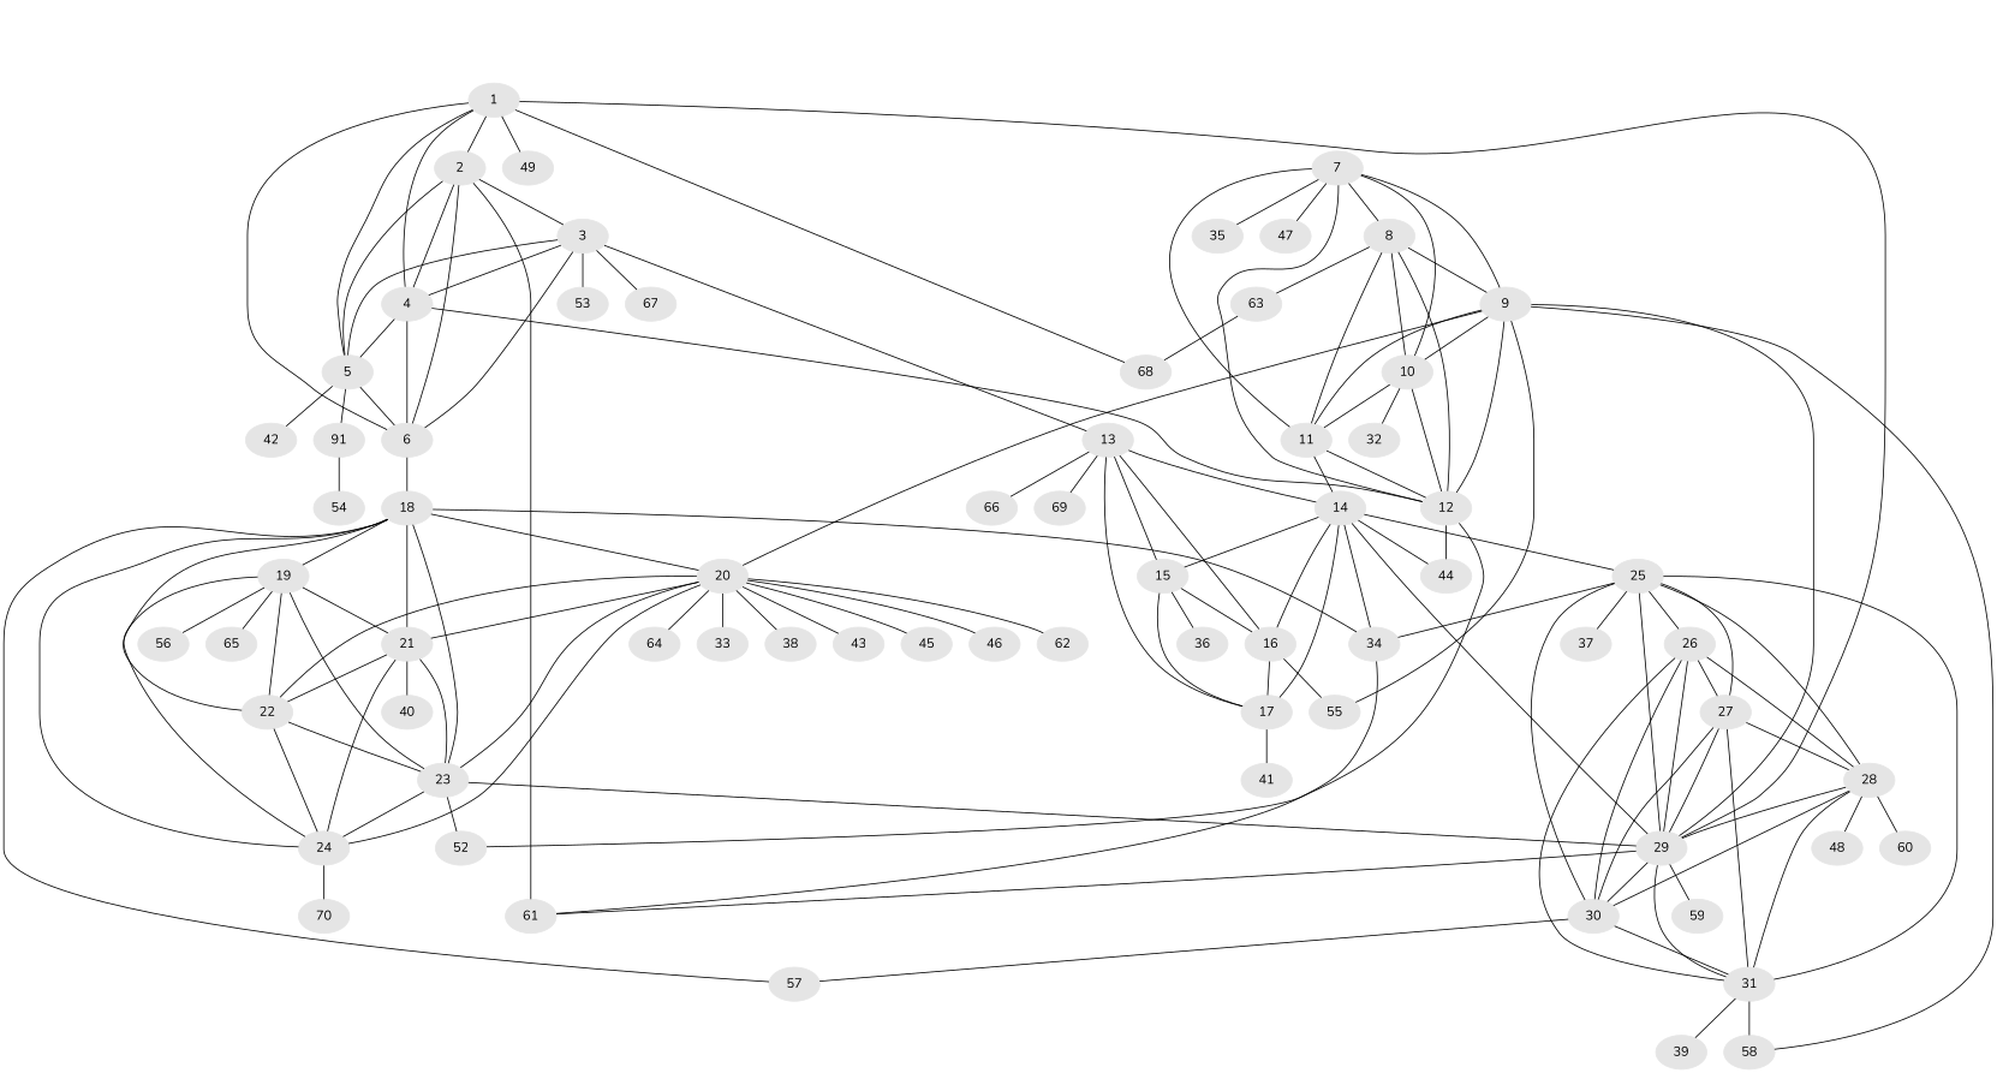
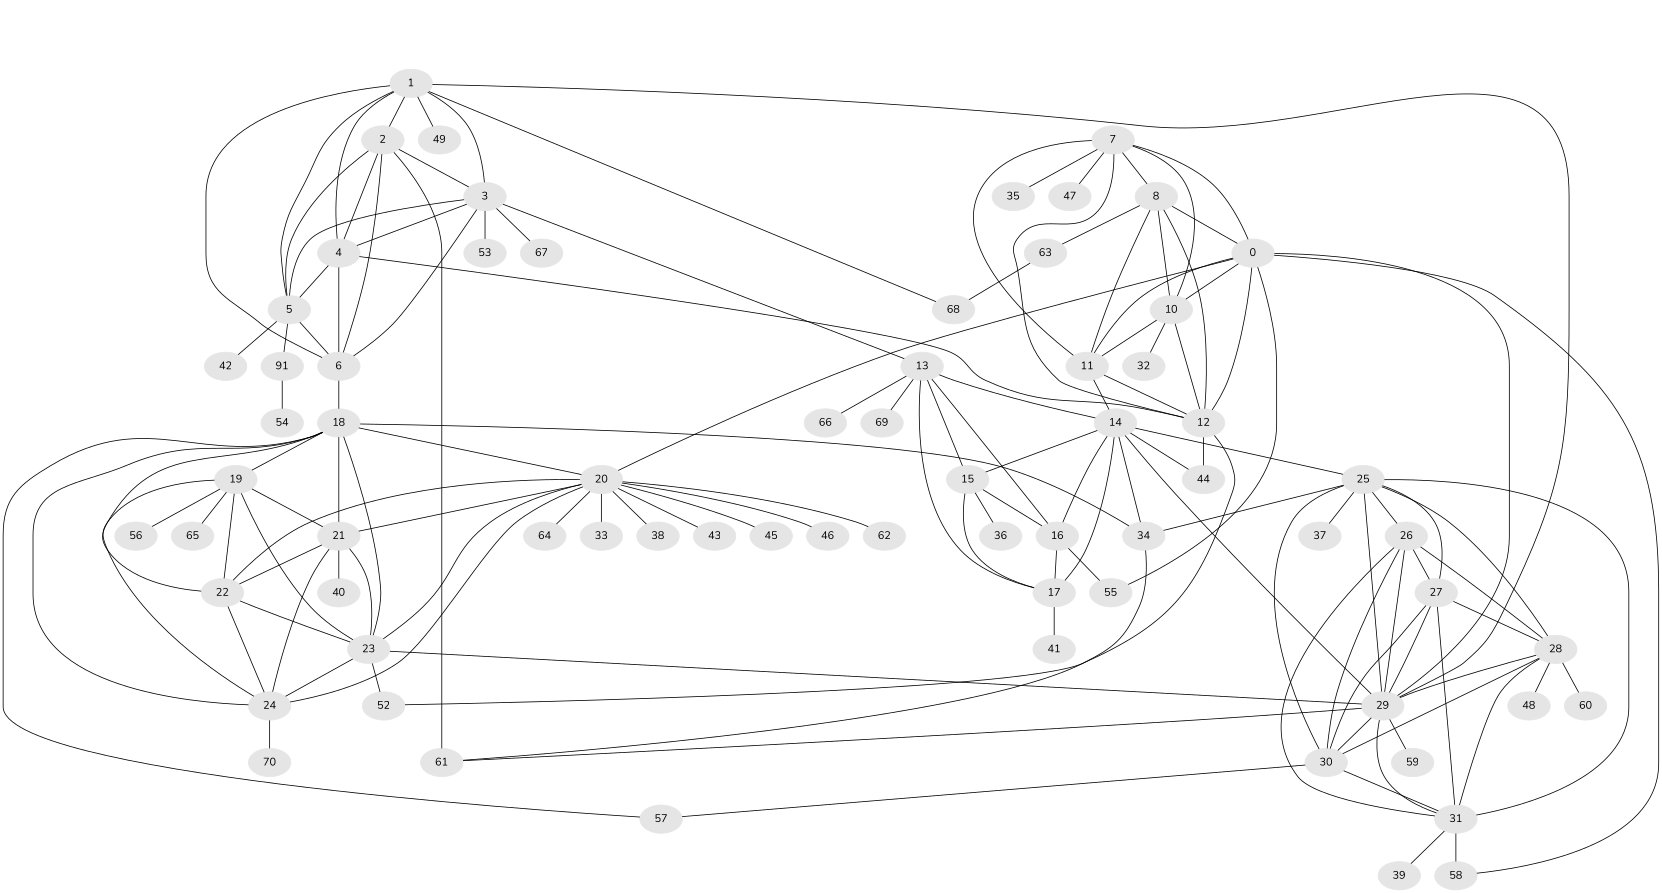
  graph {
    fontname=Nunito
    node [color=gray90 fontname=Nunito style=filled]
    edge [fontname=Nunito weight=1.0]
    1
    2
    3
    4
    5
    6
    29
    49
    68
    61
    13
    53
    67
    12
    42
    n16 [label=91]
    18
    30
    31
    59
    14
    15
    16
    17
    66
    69
    44
    52
    54
    20
    34
    21
    19
    22
    23
    24
    57
    7
    8
-   9
+   9 [label=0]
    10
    11
    35
    47
    63
    55
    58
    32
    33
    38
    43
    45
    46
    62
    64
    25
    36
    41
    26
    27
    28
    37
    40
    56
    65
    70
    48
    60
    39
    1 -- 2
+   1 -- 3
    1 -- 4 [weight=2.0]
    1 -- 5
    1 -- 6
    1 -- 29
    1 -- 49 [weight=2.0]
    1 -- 68
    2 -- 3
    2 -- 4 [weight=2.0]
    2 -- 5
    2 -- 6
    2 -- 61 [weight=3.0]
    3 -- 4 [weight=2.0]
    3 -- 5
    3 -- 6
    3 -- 13
    3 -- 53 [weight=2.0]
    3 -- 67
    4 -- 5 [weight=2.0]
    4 -- 6 [weight=2.0]
    4 -- 12
    5 -- 6
    5 -- 42
    5 -- n16
    6 -- 18
    29 -- 61
    29 -- 30
    29 -- 31
    29 -- 59 [weight=2.0]
    13 -- 14 [weight=3.0]
    13 -- 15
    13 -- 16
    13 -- 17
    13 -- 66
    13 -- 69
    12 -- 44
    12 -- 52
    n16 -- 54
    18 -- 20
    18 -- 34
    18 -- 21
    18 -- 19
    18 -- 22
    18 -- 23
    18 -- 24
    18 -- 57
    30 -- 31
    30 -- 57
    31 -- 58 [weight=3.0]
    31 -- 39
    14 -- 29
    14 -- 15 [weight=3.0]
    14 -- 16 [weight=3.0]
    14 -- 17 [weight=3.0]
    14 -- 44
    14 -- 34 [weight=10.0]
    14 -- 25
    15 -- 16
    15 -- 17
    15 -- 36 [weight=2.0]
    16 -- 17
    16 -- 55
    17 -- 41 [weight=2.0]
    20 -- 21
    20 -- 22
    20 -- 23
    20 -- 24
    20 -- 33
    20 -- 38
    20 -- 43
    20 -- 45
    20 -- 46
    20 -- 62
    20 -- 64
    34 -- 61
    21 -- 22
    21 -- 23
    21 -- 24
    21 -- 40 [weight=3.0]
    19 -- 21
    19 -- 22
    19 -- 23
    19 -- 24
    19 -- 56
    19 -- 65
    22 -- 23
    22 -- 24
    23 -- 29
    23 -- 52
    23 -- 24
    24 -- 70
    7 -- 12
    7 -- 8
    7 -- 9 [weight=2.0]
    7 -- 10
    7 -- 11
    7 -- 35 [weight=2.0]
    7 -- 47
    8 -- 12
    8 -- 9 [weight=2.0]
    8 -- 10
    8 -- 11
    8 -- 63
    9 -- 29
    9 -- 12 [weight=2.0]
    9 -- 20
    9 -- 10 [weight=2.0]
    9 -- 11 [weight=2.0]
    9 -- 55
    9 -- 58
    10 -- 12
    10 -- 11
    10 -- 32 [weight=2.0]
    11 -- 12
    11 -- 14
    63 -- 68
    25 -- 29
    25 -- 30
    25 -- 31
    25 -- 34
    25 -- 26
    25 -- 27
    25 -- 28
    25 -- 37
    26 -- 29
    26 -- 30
    26 -- 31
    26 -- 27
    26 -- 28
    27 -- 29
    27 -- 30
    27 -- 31
    27 -- 28
    28 -- 29
    28 -- 30
    28 -- 31
    28 -- 48 [weight=2.0]
    28 -- 60
  }
